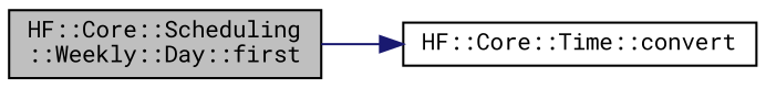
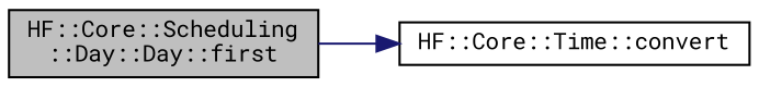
  digraph {
    rankdir=LR
    fontname="Roboto Mono"
    node [color=black fontname="Roboto Mono" fontsize=10 shape=record style=filled]
-   n1 [fillcolor=grey75 fontcolor=black height=0.2 label="HF::Core::Scheduling\l::Weekly::Day::first" width=0.4]
+   n1 [fillcolor=grey75 fontcolor=black height=0.2 label="HF::Core::Scheduling\l::Day::Day::first" width=0.4]
    n2 [fillcolor=white height=0.2 label="HF::Core::Time::convert" width=0.4]
    n1 -> n2 [color=midnightblue fontname="Roboto Mono" fontsize=10 labelfontname=Helvetica labelfontsize=10 style=solid]
  }
